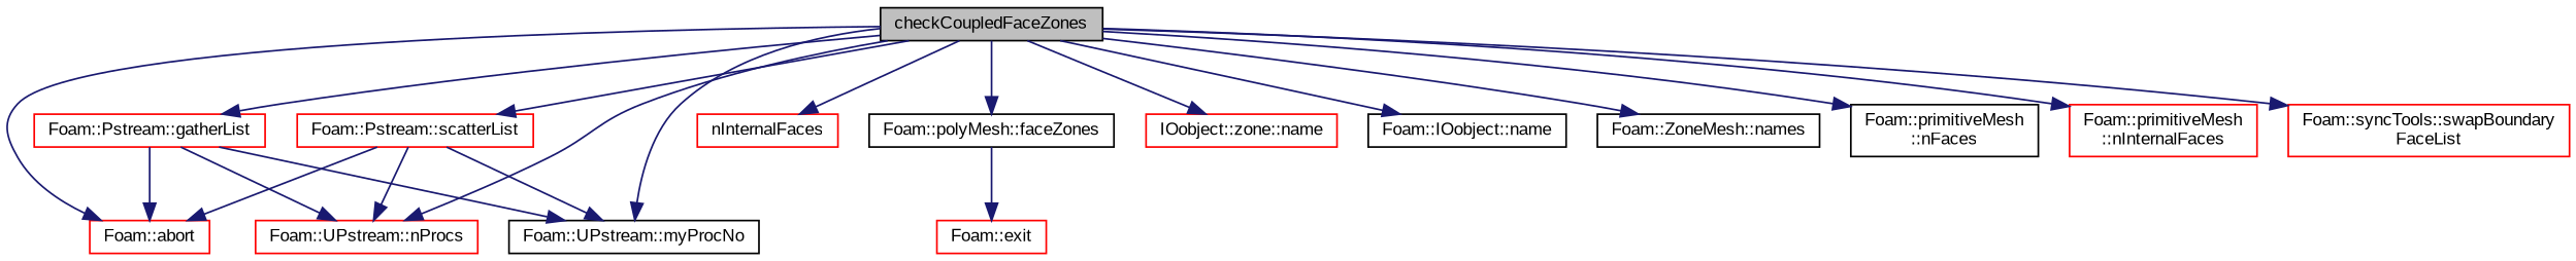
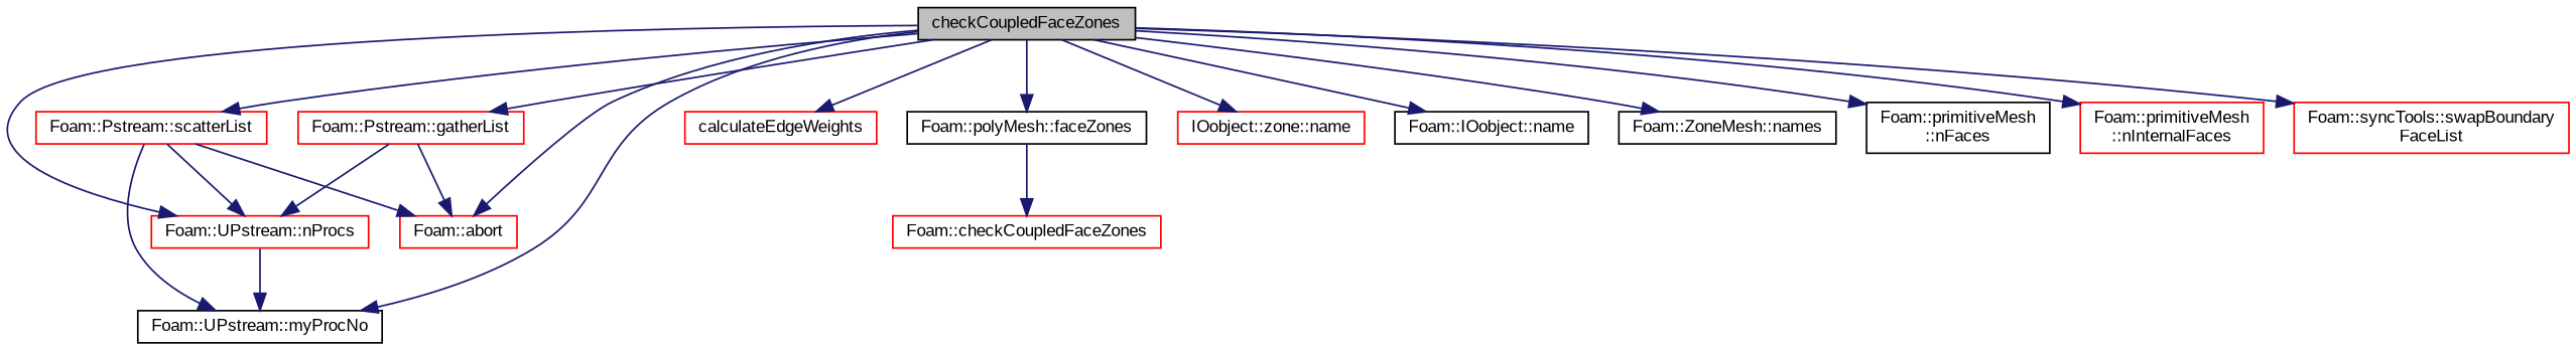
  digraph {
    fontname="Liberation Sans"
    rankdir=TB
    node [color=red fontname="Liberation Sans" fontsize=10 shape=record]
    edge [color=midnightblue fontname="Liberation Sans" fontsize=10 labelfontname=FreeSans labelfontsize=10 style=solid]
    n1 [color=black fillcolor=grey75 fontcolor=black height=0.2 label=checkCoupledFaceZones style=filled width=0.4]
    n2 [height=0.2 label="Foam::abort" width=0.4]
-   n3 [height=0.2 label=nInternalFaces width=0.4]
+   n3 [height=0.2 label=calculateEdgeWeights width=0.4]
    n4 [color=black height=0.2 label="Foam::polyMesh::faceZones" width=0.4]
    n5 [height=0.2 label="Foam::Pstream::gatherList" width=0.4]
    n6 [height=0.2 label="Foam::UPstream::nProcs" width=0.4]
    n7 [color=black height=0.2 label="Foam::UPstream::myProcNo" width=0.4]
    n8 [height=0.2 label="IOobject::zone::name" width=0.4]
    n9 [color=black height=0.2 label="Foam::IOobject::name" width=0.4]
    n10 [color=black height=0.2 label="Foam::ZoneMesh::names" width=0.4]
    n11 [color=black height=0.2 label="Foam::primitiveMesh\l::nFaces" width=0.4]
    n12 [height=0.2 label="Foam::primitiveMesh\l::nInternalFaces" width=0.4]
    n13 [height=0.2 label="Foam::Pstream::scatterList" width=0.4]
    n14 [height=0.2 label="Foam::syncTools::swapBoundary\lFaceList" width=0.4]
-   n15 [height=0.2 label="Foam::exit" width=0.4]
+   n15 [height=0.2 label="Foam::checkCoupledFaceZones" width=0.4]
    n1 -> n2
    n1 -> n3
    n1 -> n4
    n1 -> n5
    n1 -> n6
    n1 -> n7
    n1 -> n8
    n1 -> n9
    n1 -> n10
    n1 -> n11
    n1 -> n12
    n1 -> n13
    n1 -> n14
    n4 -> n15
    n5 -> n2
    n5 -> n6
-   n5 -> n7
+   n6 -> n7
    n13 -> n2
    n13 -> n6
    n13 -> n7
  }
